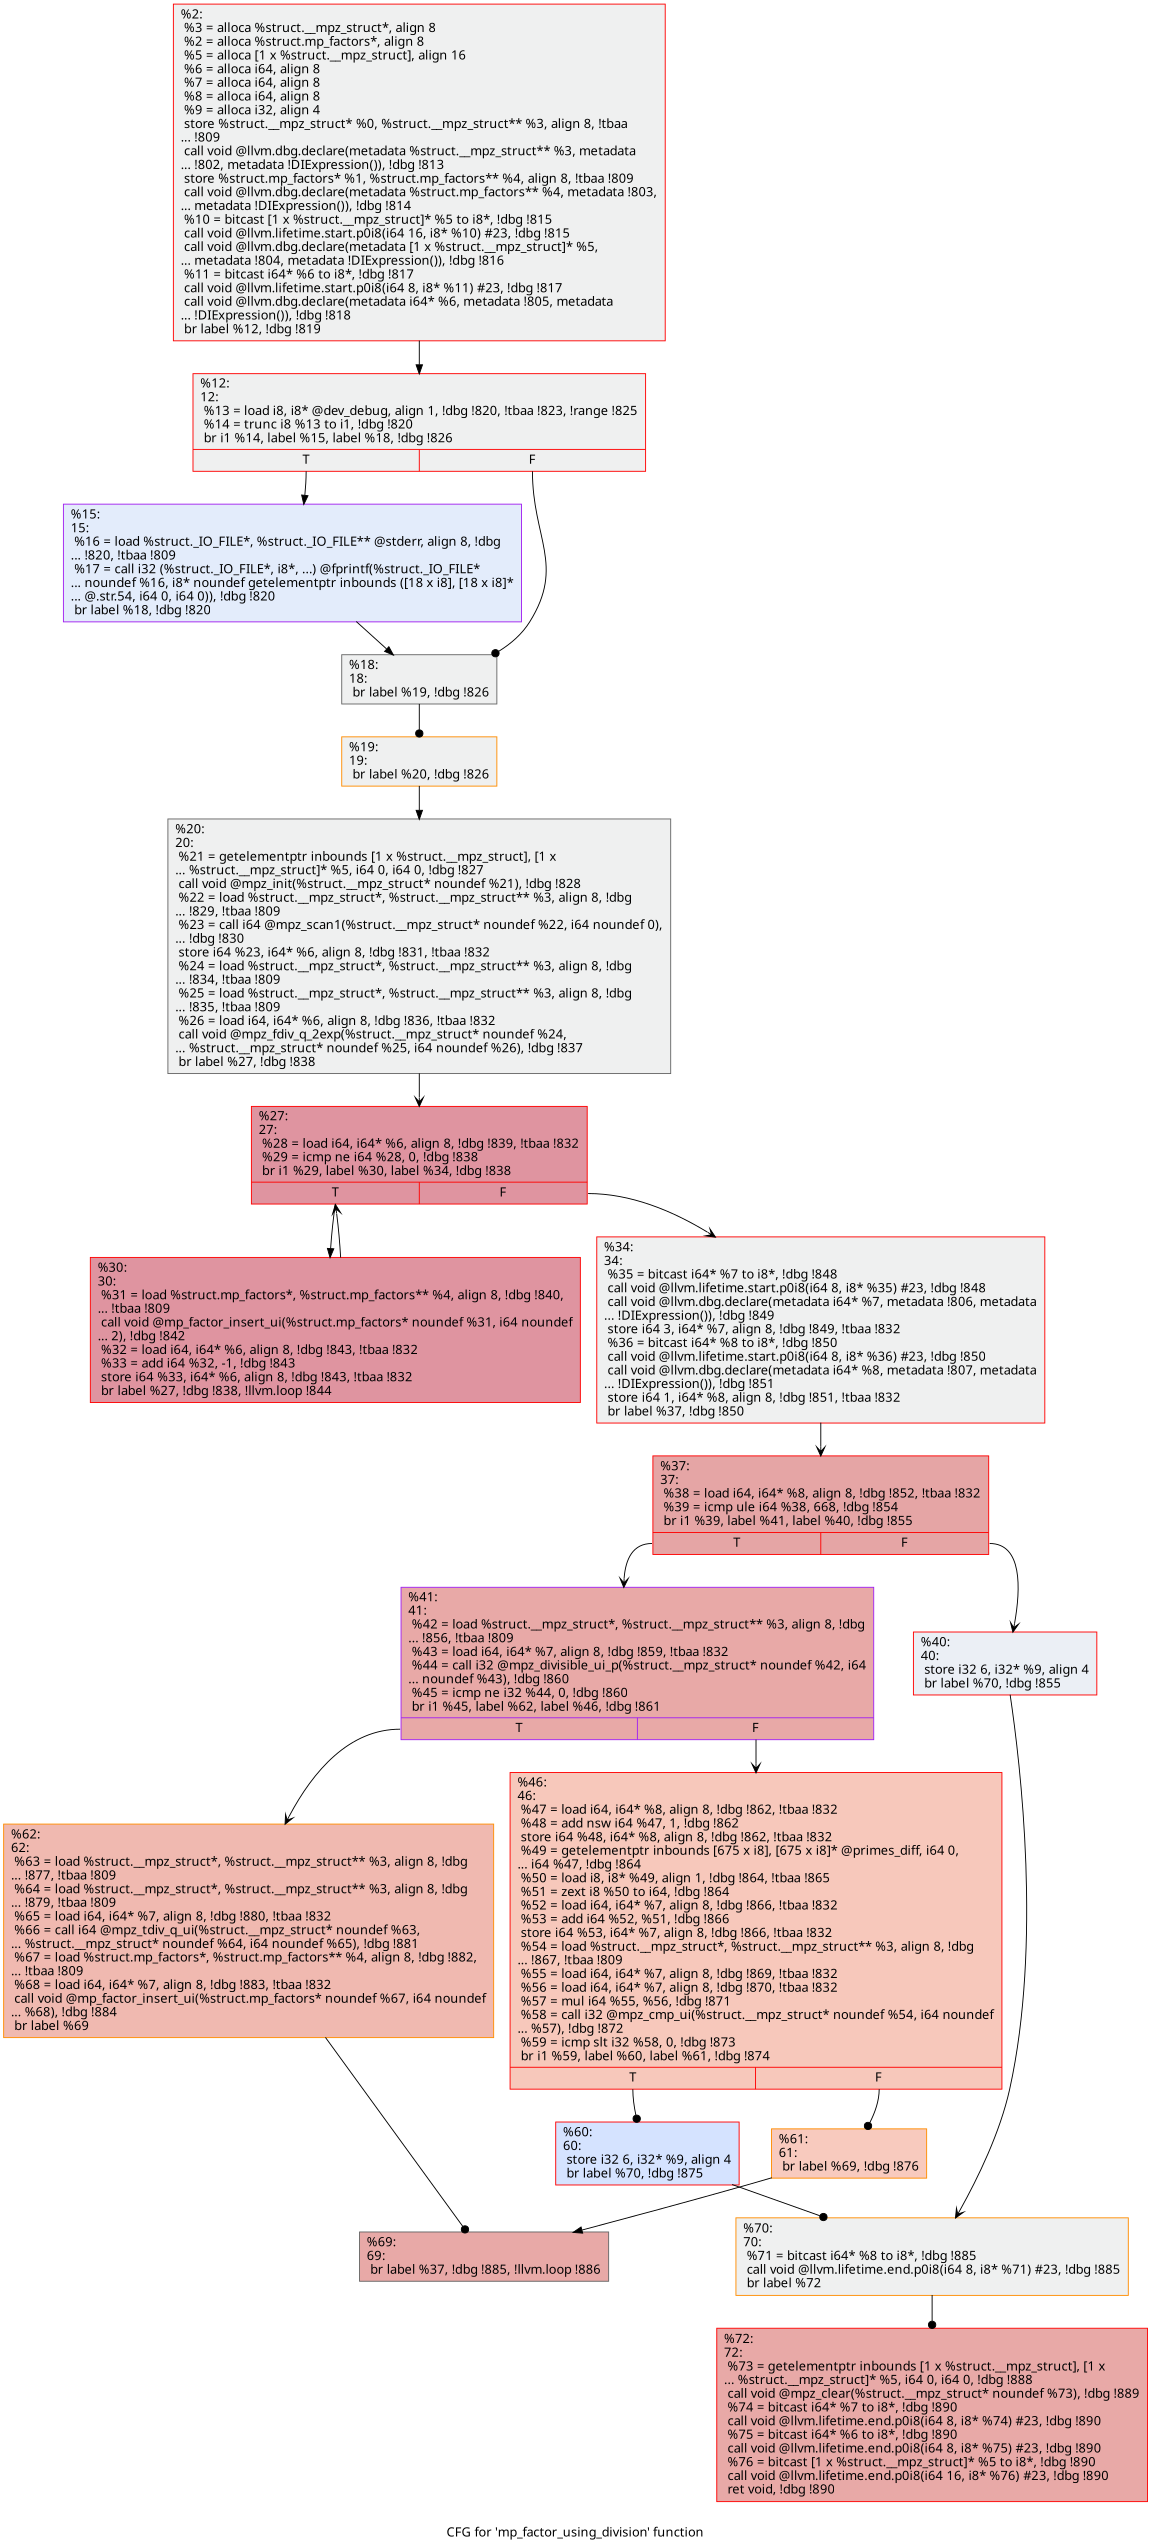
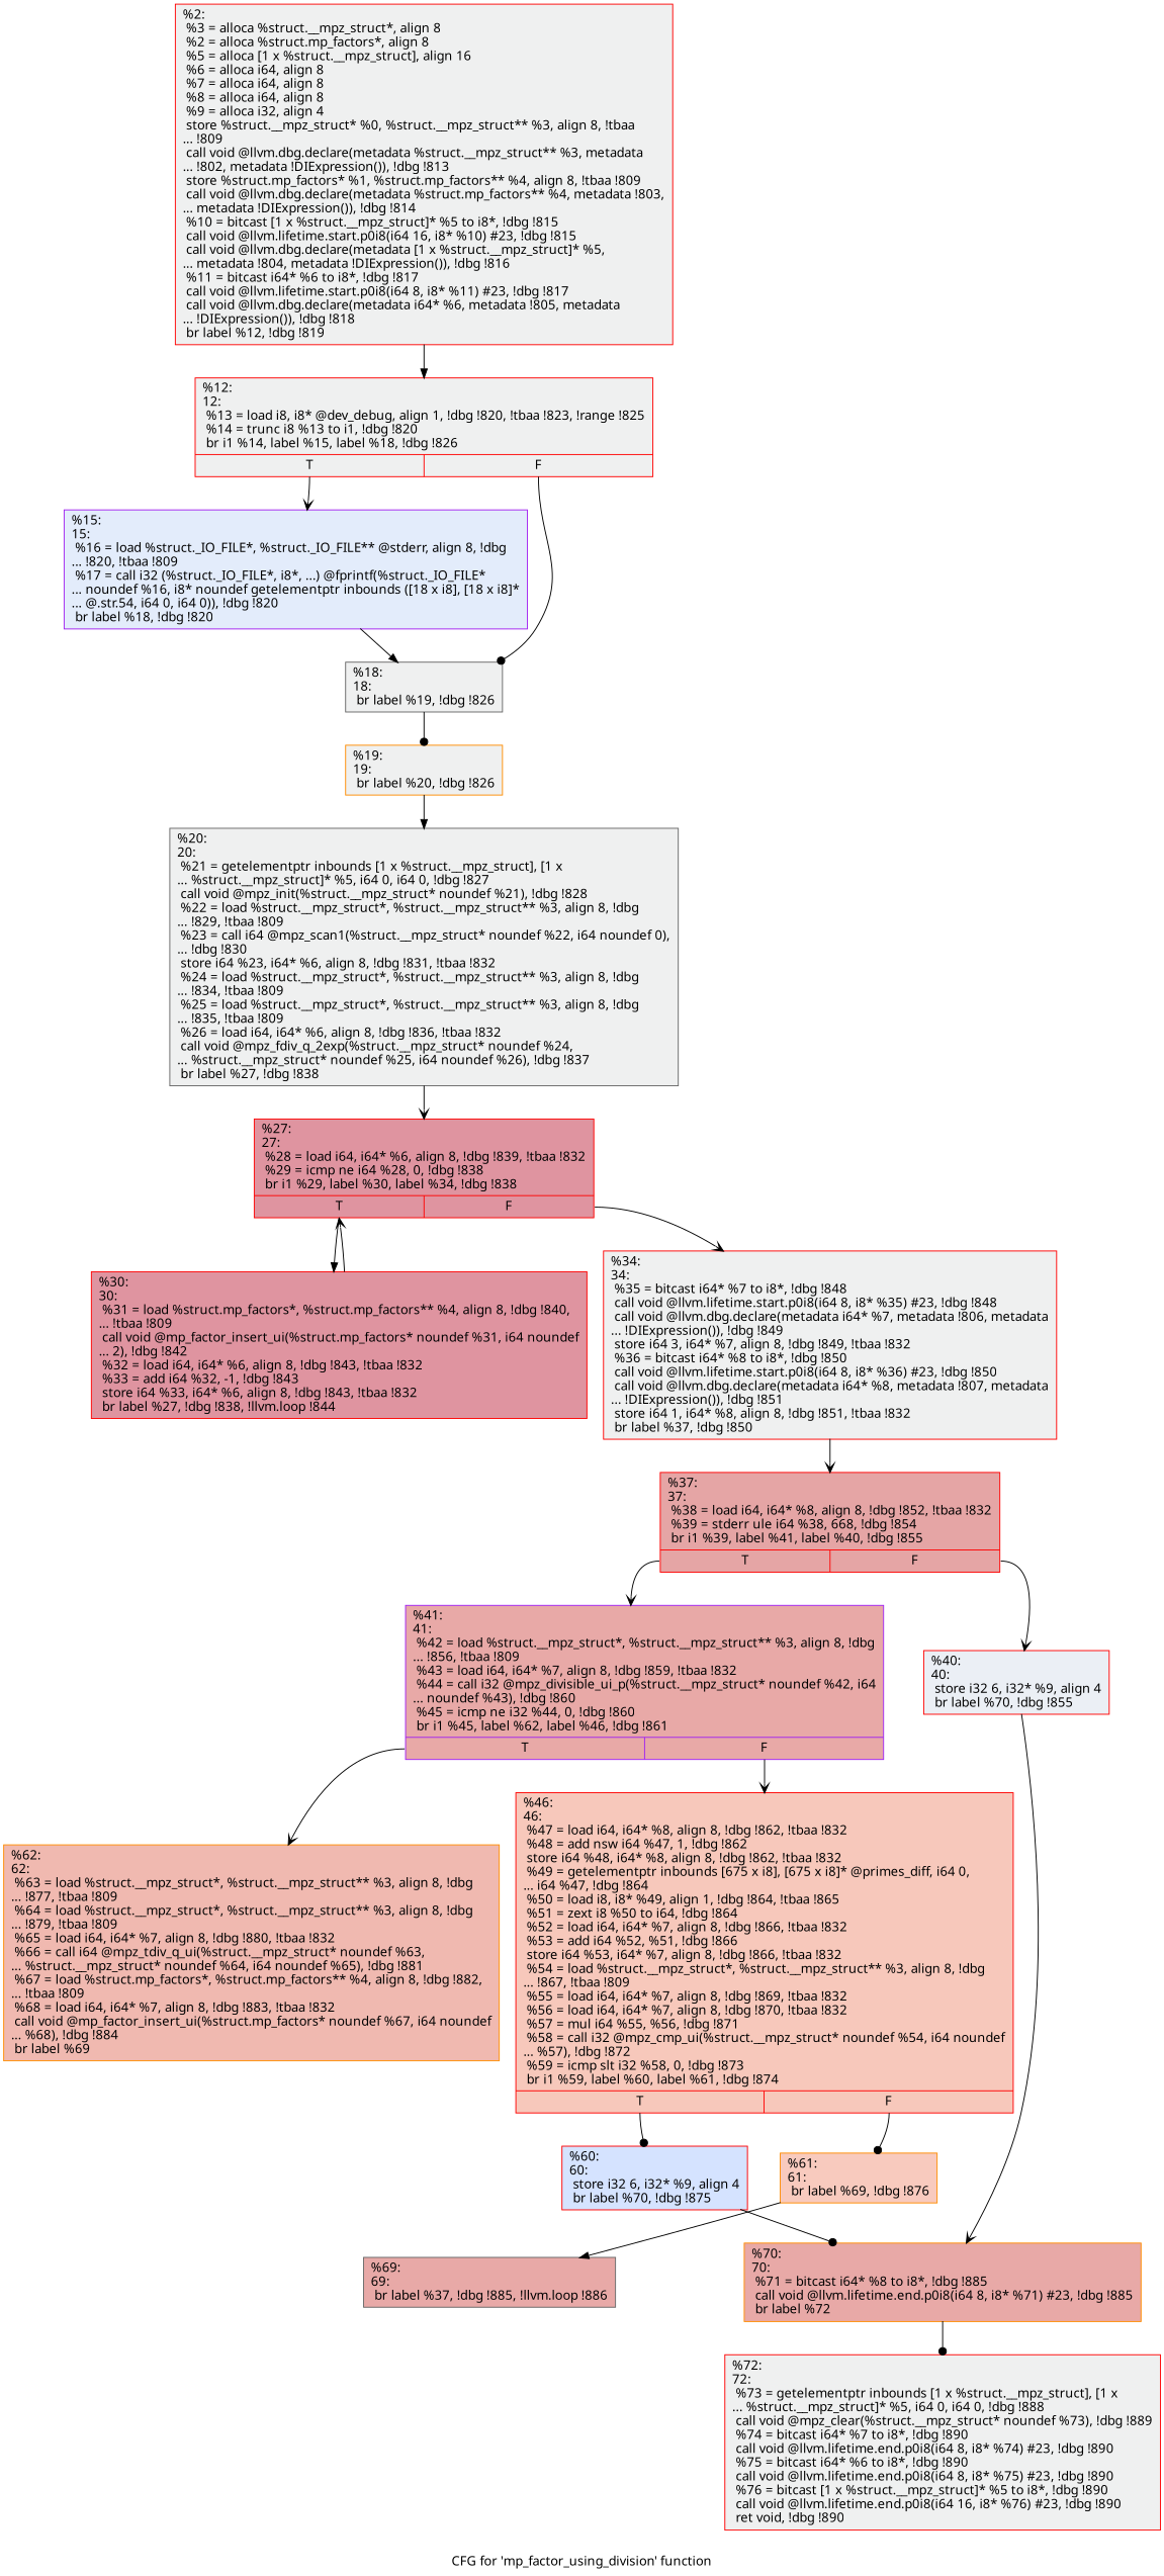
  digraph {
    fontname="Noto Sans"
    label="CFG for 'mp_factor_using_division' function"
    node [color=red fillcolor="#dbdcde70" fontname="Noto Sans" shape=record style=filled]
    edge [arrowhead=vee fontname="Noto Sans"]
    n1 [label="{%2:\l  %3 = alloca %struct.__mpz_struct*, align 8\l  %2 = alloca %struct.mp_factors*, align 8\l  %5 = alloca [1 x %struct.__mpz_struct], align 16\l  %6 = alloca i64, align 8\l  %7 = alloca i64, align 8\l  %8 = alloca i64, align 8\l  %9 = alloca i32, align 4\l  store %struct.__mpz_struct* %0, %struct.__mpz_struct** %3, align 8, !tbaa\l... !809\l  call void @llvm.dbg.declare(metadata %struct.__mpz_struct** %3, metadata\l... !802, metadata !DIExpression()), !dbg !813\l  store %struct.mp_factors* %1, %struct.mp_factors** %4, align 8, !tbaa !809\l  call void @llvm.dbg.declare(metadata %struct.mp_factors** %4, metadata !803,\l... metadata !DIExpression()), !dbg !814\l  %10 = bitcast [1 x %struct.__mpz_struct]* %5 to i8*, !dbg !815\l  call void @llvm.lifetime.start.p0i8(i64 16, i8* %10) #23, !dbg !815\l  call void @llvm.dbg.declare(metadata [1 x %struct.__mpz_struct]* %5,\l... metadata !804, metadata !DIExpression()), !dbg !816\l  %11 = bitcast i64* %6 to i8*, !dbg !817\l  call void @llvm.lifetime.start.p0i8(i64 8, i8* %11) #23, !dbg !817\l  call void @llvm.dbg.declare(metadata i64* %6, metadata !805, metadata\l... !DIExpression()), !dbg !818\l  br label %12, !dbg !819\l}"]
    n2 [label="{%12:\l12:                                               \l  %13 = load i8, i8* @dev_debug, align 1, !dbg !820, !tbaa !823, !range !825\l  %14 = trunc i8 %13 to i1, !dbg !820\l  br i1 %14, label %15, label %18, !dbg !826\l|{<s0>T|<s1>F}}"]
    n3 [color=purple fillcolor="#bfd3f670" label="{%15:\l15:                                               \l  %16 = load %struct._IO_FILE*, %struct._IO_FILE** @stderr, align 8, !dbg\l... !820, !tbaa !809\l  %17 = call i32 (%struct._IO_FILE*, i8*, ...) @fprintf(%struct._IO_FILE*\l... noundef %16, i8* noundef getelementptr inbounds ([18 x i8], [18 x i8]*\l... @.str.54, i64 0, i64 0)), !dbg !820\l  br label %18, !dbg !820\l}"]
    n4 [color=gray40 label="{%18:\l18:                                               \l  br label %19, !dbg !826\l}"]
    n5 [color=darkorange label="{%19:\l19:                                               \l  br label %20, !dbg !826\l}"]
    n6 [color=gray40 label="{%20:\l20:                                               \l  %21 = getelementptr inbounds [1 x %struct.__mpz_struct], [1 x\l... %struct.__mpz_struct]* %5, i64 0, i64 0, !dbg !827\l  call void @mpz_init(%struct.__mpz_struct* noundef %21), !dbg !828\l  %22 = load %struct.__mpz_struct*, %struct.__mpz_struct** %3, align 8, !dbg\l... !829, !tbaa !809\l  %23 = call i64 @mpz_scan1(%struct.__mpz_struct* noundef %22, i64 noundef 0),\l... !dbg !830\l  store i64 %23, i64* %6, align 8, !dbg !831, !tbaa !832\l  %24 = load %struct.__mpz_struct*, %struct.__mpz_struct** %3, align 8, !dbg\l... !834, !tbaa !809\l  %25 = load %struct.__mpz_struct*, %struct.__mpz_struct** %3, align 8, !dbg\l... !835, !tbaa !809\l  %26 = load i64, i64* %6, align 8, !dbg !836, !tbaa !832\l  call void @mpz_fdiv_q_2exp(%struct.__mpz_struct* noundef %24,\l... %struct.__mpz_struct* noundef %25, i64 noundef %26), !dbg !837\l  br label %27, !dbg !838\l}"]
    n7 [fillcolor="#b70d2870" label="{%27:\l27:                                               \l  %28 = load i64, i64* %6, align 8, !dbg !839, !tbaa !832\l  %29 = icmp ne i64 %28, 0, !dbg !838\l  br i1 %29, label %30, label %34, !dbg !838\l|{<s0>T|<s1>F}}"]
    n8 [fillcolor="#b70d2870" label="{%30:\l30:                                               \l  %31 = load %struct.mp_factors*, %struct.mp_factors** %4, align 8, !dbg !840,\l... !tbaa !809\l  call void @mp_factor_insert_ui(%struct.mp_factors* noundef %31, i64 noundef\l... 2), !dbg !842\l  %32 = load i64, i64* %6, align 8, !dbg !843, !tbaa !832\l  %33 = add i64 %32, -1, !dbg !843\l  store i64 %33, i64* %6, align 8, !dbg !843, !tbaa !832\l  br label %27, !dbg !838, !llvm.loop !844\l}"]
    n9 [label="{%34:\l34:                                               \l  %35 = bitcast i64* %7 to i8*, !dbg !848\l  call void @llvm.lifetime.start.p0i8(i64 8, i8* %35) #23, !dbg !848\l  call void @llvm.dbg.declare(metadata i64* %7, metadata !806, metadata\l... !DIExpression()), !dbg !849\l  store i64 3, i64* %7, align 8, !dbg !849, !tbaa !832\l  %36 = bitcast i64* %8 to i8*, !dbg !850\l  call void @llvm.lifetime.start.p0i8(i64 8, i8* %36) #23, !dbg !850\l  call void @llvm.dbg.declare(metadata i64* %8, metadata !807, metadata\l... !DIExpression()), !dbg !851\l  store i64 1, i64* %8, align 8, !dbg !851, !tbaa !832\l  br label %37, !dbg !850\l}"]
-   n10 [fillcolor="#c5333470" label="{%37:\l37:                                               \l  %38 = load i64, i64* %8, align 8, !dbg !852, !tbaa !832\l  %39 = icmp ule i64 %38, 668, !dbg !854\l  br i1 %39, label %41, label %40, !dbg !855\l|{<s0>T|<s1>F}}"]
+   n10 [fillcolor="#c5333470" label="{%37:\l37:                                               \l  %38 = load i64, i64* %8, align 8, !dbg !852, !tbaa !832\l  %39 = stderr ule i64 %38, 668, !dbg !854\l  br i1 %39, label %41, label %40, !dbg !855\l|{<s0>T|<s1>F}}"]
    n11 [color=purple fillcolor="#ca3b3770" label="{%41:\l41:                                               \l  %42 = load %struct.__mpz_struct*, %struct.__mpz_struct** %3, align 8, !dbg\l... !856, !tbaa !809\l  %43 = load i64, i64* %7, align 8, !dbg !859, !tbaa !832\l  %44 = call i32 @mpz_divisible_ui_p(%struct.__mpz_struct* noundef %42, i64\l... noundef %43), !dbg !860\l  %45 = icmp ne i32 %44, 0, !dbg !860\l  br i1 %45, label %62, label %46, !dbg !861\l|{<s0>T|<s1>F}}"]
    n12 [fillcolor="#d1dae970" label="{%40:\l40:                                               \l  store i32 6, i32* %9, align 4\l  br label %70, !dbg !855\l}"]
    n13 [color=darkorange fillcolor="#de614d70" label="{%62:\l62:                                               \l  %63 = load %struct.__mpz_struct*, %struct.__mpz_struct** %3, align 8, !dbg\l... !877, !tbaa !809\l  %64 = load %struct.__mpz_struct*, %struct.__mpz_struct** %3, align 8, !dbg\l... !879, !tbaa !809\l  %65 = load i64, i64* %7, align 8, !dbg !880, !tbaa !832\l  %66 = call i64 @mpz_tdiv_q_ui(%struct.__mpz_struct* noundef %63,\l... %struct.__mpz_struct* noundef %64, i64 noundef %65), !dbg !881\l  %67 = load %struct.mp_factors*, %struct.mp_factors** %4, align 8, !dbg !882,\l... !tbaa !809\l  %68 = load i64, i64* %7, align 8, !dbg !883, !tbaa !832\l  call void @mp_factor_insert_ui(%struct.mp_factors* noundef %67, i64 noundef\l... %68), !dbg !884\l  br label %69\l}"]
    n14 [fillcolor="#ed836670" label="{%46:\l46:                                               \l  %47 = load i64, i64* %8, align 8, !dbg !862, !tbaa !832\l  %48 = add nsw i64 %47, 1, !dbg !862\l  store i64 %48, i64* %8, align 8, !dbg !862, !tbaa !832\l  %49 = getelementptr inbounds [675 x i8], [675 x i8]* @primes_diff, i64 0,\l... i64 %47, !dbg !864\l  %50 = load i8, i8* %49, align 1, !dbg !864, !tbaa !865\l  %51 = zext i8 %50 to i64, !dbg !864\l  %52 = load i64, i64* %7, align 8, !dbg !866, !tbaa !832\l  %53 = add i64 %52, %51, !dbg !866\l  store i64 %53, i64* %7, align 8, !dbg !866, !tbaa !832\l  %54 = load %struct.__mpz_struct*, %struct.__mpz_struct** %3, align 8, !dbg\l... !867, !tbaa !809\l  %55 = load i64, i64* %7, align 8, !dbg !869, !tbaa !832\l  %56 = load i64, i64* %7, align 8, !dbg !870, !tbaa !832\l  %57 = mul i64 %55, %56, !dbg !871\l  %58 = call i32 @mpz_cmp_ui(%struct.__mpz_struct* noundef %54, i64 noundef\l... %57), !dbg !872\l  %59 = icmp slt i32 %58, 0, !dbg !873\l  br i1 %59, label %60, label %61, !dbg !874\l|{<s0>T|<s1>F}}"]
-   n15 [color=darkorange label="{%70:\l70:                                               \l  %71 = bitcast i64* %8 to i8*, !dbg !885\l  call void @llvm.lifetime.end.p0i8(i64 8, i8* %71) #23, !dbg !885\l  br label %72\l}"]
+   n15 [color=darkorange fillcolor="#ca3b3770" label="{%70:\l70:                                               \l  %71 = bitcast i64* %8 to i8*, !dbg !885\l  call void @llvm.lifetime.end.p0i8(i64 8, i8* %71) #23, !dbg !885\l  br label %72\l}"]
    n16 [color=gray40 fillcolor="#ca3b3770" label="{%69:\l69:                                               \l  br label %37, !dbg !885, !llvm.loop !886\l}"]
    n17 [fillcolor="#a1c0ff70" label="{%60:\l60:                                               \l  store i32 6, i32* %9, align 4\l  br label %70, !dbg !875\l}"]
    n18 [color=darkorange fillcolor="#ef886b70" label="{%61:\l61:                                               \l  br label %69, !dbg !876\l}"]
-   n19 [fillcolor="#ca3b3770" label="{%72:\l72:                                               \l  %73 = getelementptr inbounds [1 x %struct.__mpz_struct], [1 x\l... %struct.__mpz_struct]* %5, i64 0, i64 0, !dbg !888\l  call void @mpz_clear(%struct.__mpz_struct* noundef %73), !dbg !889\l  %74 = bitcast i64* %7 to i8*, !dbg !890\l  call void @llvm.lifetime.end.p0i8(i64 8, i8* %74) #23, !dbg !890\l  %75 = bitcast i64* %6 to i8*, !dbg !890\l  call void @llvm.lifetime.end.p0i8(i64 8, i8* %75) #23, !dbg !890\l  %76 = bitcast [1 x %struct.__mpz_struct]* %5 to i8*, !dbg !890\l  call void @llvm.lifetime.end.p0i8(i64 16, i8* %76) #23, !dbg !890\l  ret void, !dbg !890\l}"]
+   n19 [label="{%72:\l72:                                               \l  %73 = getelementptr inbounds [1 x %struct.__mpz_struct], [1 x\l... %struct.__mpz_struct]* %5, i64 0, i64 0, !dbg !888\l  call void @mpz_clear(%struct.__mpz_struct* noundef %73), !dbg !889\l  %74 = bitcast i64* %7 to i8*, !dbg !890\l  call void @llvm.lifetime.end.p0i8(i64 8, i8* %74) #23, !dbg !890\l  %75 = bitcast i64* %6 to i8*, !dbg !890\l  call void @llvm.lifetime.end.p0i8(i64 8, i8* %75) #23, !dbg !890\l  %76 = bitcast [1 x %struct.__mpz_struct]* %5 to i8*, !dbg !890\l  call void @llvm.lifetime.end.p0i8(i64 16, i8* %76) #23, !dbg !890\l  ret void, !dbg !890\l}"]
    n1 -> n2 [arrowhead=normal]
-   n2 -> n3 [arrowhead=normal tailport=s0]
+   n2 -> n3 [tailport=s0]
    n2 -> n4 [arrowhead=dot tailport=s1]
    n3 -> n4 [arrowhead=normal]
    n4 -> n5 [arrowhead=dot]
    n5 -> n6 [arrowhead=normal]
    n6 -> n7
    n7 -> n8 [arrowhead=normal tailport=s0]
    n7 -> n9 [tailport=s1]
    n8 -> n7
    n9 -> n10
    n10 -> n11 [tailport=s0]
    n10 -> n12 [tailport=s1]
    n11 -> n13 [tailport=s0]
    n11 -> n14 [tailport=s1]
    n12 -> n15
-   n13 -> n16 [arrowhead=dot]
    n14 -> n17 [arrowhead=dot tailport=s0]
    n14 -> n18 [arrowhead=dot tailport=s1]
    n15 -> n19 [arrowhead=dot]
    n17 -> n15 [arrowhead=dot]
    n18 -> n16 [arrowhead=normal]
  }
